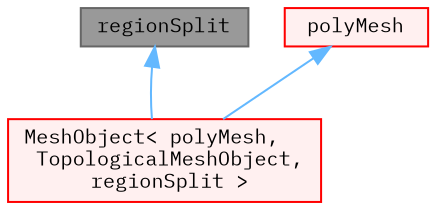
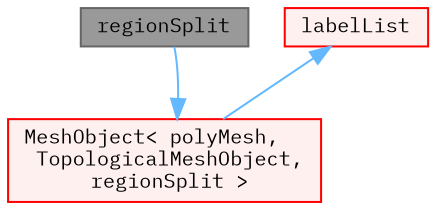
  digraph {
    fontname="IBM Plex Mono"
    node [color=red fillcolor="#FFF0F0" fontname="IBM Plex Mono" fontsize=10 shape=box style=filled]
    edge [color=steelblue1 dir=back fontname="IBM Plex Mono" fontsize=10 labelfontname=Helvetica labelfontsize=10 style=solid]
    n1 [color=gray40 fillcolor=grey60 fontcolor=black height=0.2 label=regionSplit width=0.4]
    n2 [height=0.2 label="MeshObject\< polyMesh,\l TopologicalMeshObject,\l regionSplit \>" width=0.4]
-   n3 [height=0.2 label=polyMesh width=0.4]
-   n1 -> n2
+   n3 [height=0.2 label=labelList width=0.4]
+   n2 -> n1
    n3 -> n2
  }
